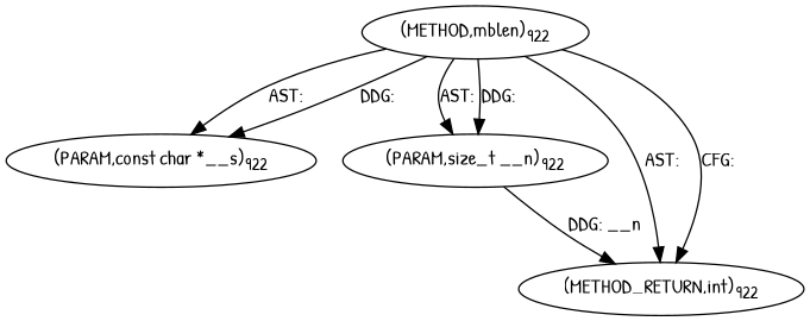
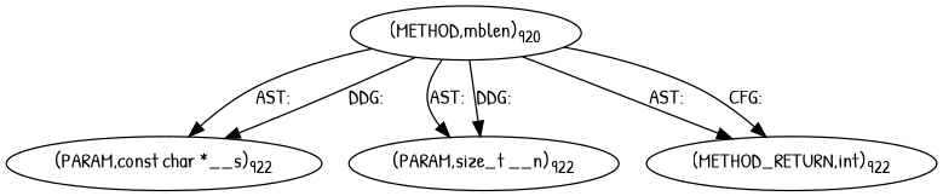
  digraph {
    fontname="Patrick Hand"
    node [fontname="Patrick Hand"]
    edge [fontname="Patrick Hand"]
-   n1 [label=<(METHOD,mblen)<SUB>922</SUB>>]
+   n1 [label=<(METHOD,mblen)<SUB>920</SUB>>]
    n2 [label=<(PARAM,const char *__s)<SUB>922</SUB>>]
    n3 [label=<(PARAM,size_t __n)<SUB>922</SUB>>]
    n4 [label=<(METHOD_RETURN,int)<SUB>922</SUB>>]
    n1 -> n2 [label="AST: "]
    n1 -> n2 [label="DDG: "]
    n1 -> n3 [label="AST: "]
    n1 -> n3 [label="DDG: "]
    n1 -> n4 [label="AST: "]
    n1 -> n4 [label="CFG: "]
-   n3 -> n4 [label="DDG: __n"]
  }
